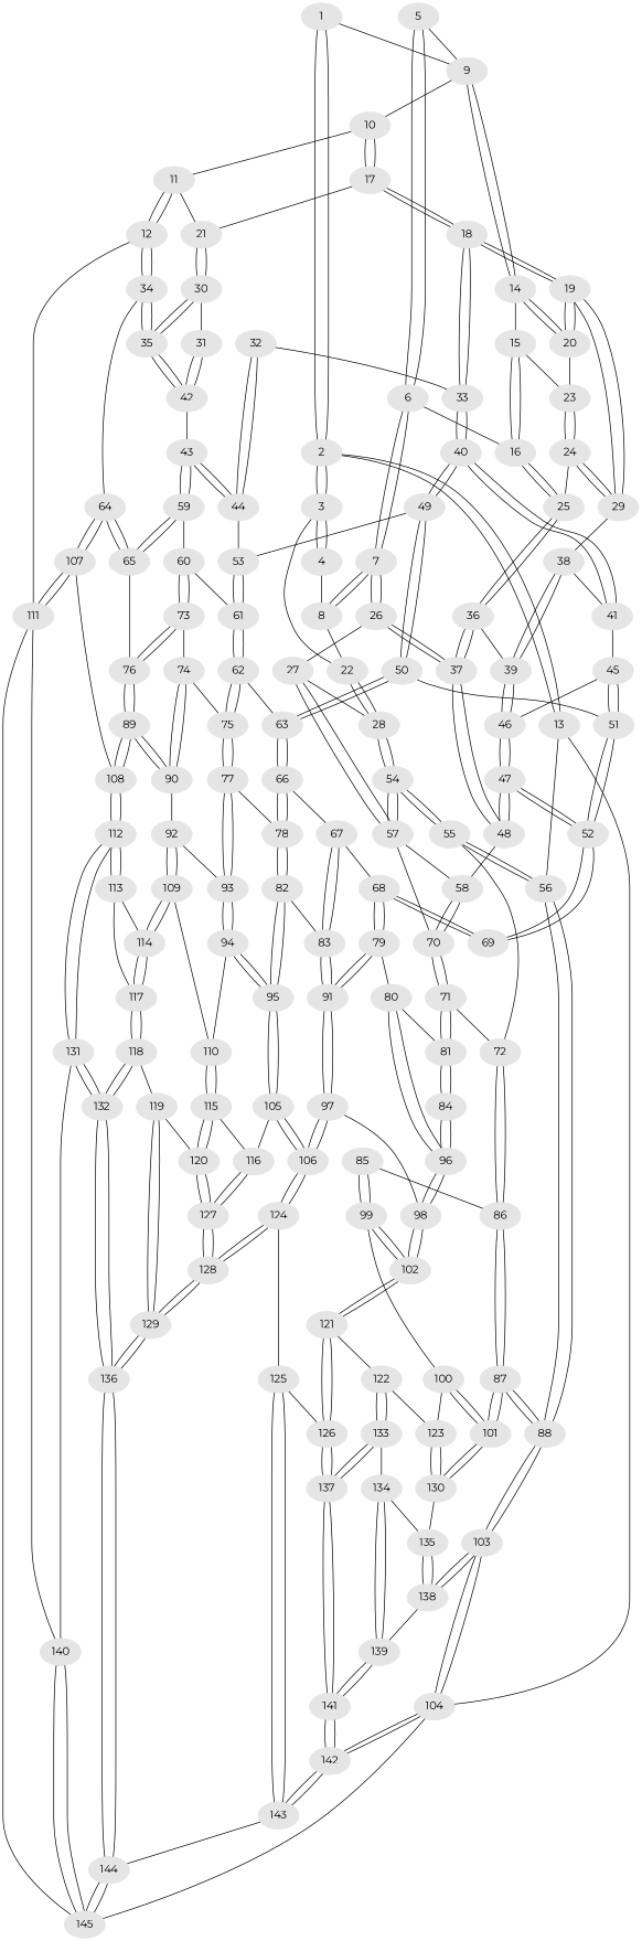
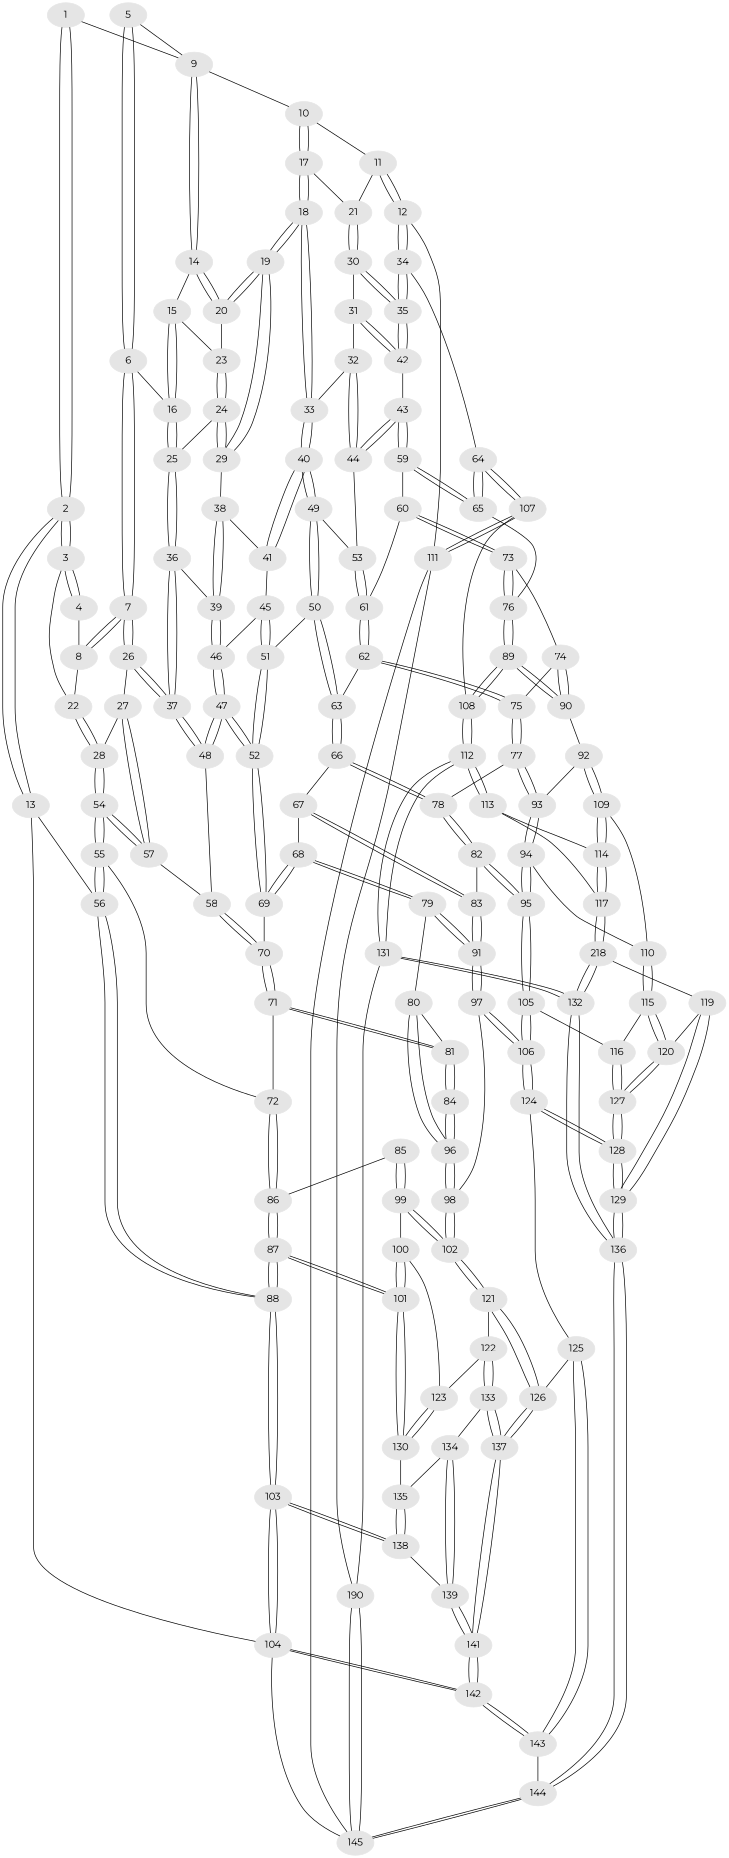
  graph {
    fontname=Montserrat
    node [color=gray90 fontname=Montserrat style=filled]
    edge [fontname=Montserrat]
    1
    2
    9
    3
    13
    5
    6
    4
    22
    56
    104
    8
    28
    7
    16
    10
    14
    26
    25
    27
    37
    11
    17
    15
    20
    12
    21
    18
    34
    111
    30
    35
    64
    145
-   140
+   140 [label=190]
    88
    142
    23
    24
    36
    19
    33
    29
    40
    38
    31
    54
    39
    57
    48
    58
    55
    41
    32
    42
    44
    43
    53
    49
    65
    107
    46
    45
    47
    50
    51
    59
    60
    61
    52
    69
    70
    63
    66
    62
    72
    86
    103
    71
    73
    76
    74
    75
    77
    67
    78
    108
    89
    68
    83
    82
    79
    91
    80
    81
    84
    87
    90
    92
    93
    94
    95
    96
    97
    98
    105
    85
    99
    102
    100
    101
    130
    138
    112
    109
    106
    110
    114
    115
    116
    124
    121
    123
    135
    122
    126
    139
    143
    127
    125
    128
    113
    131
    117
    120
    132
-   118
+   118 [label=218]
    119
    129
    136
    133
    137
    134
    144
    141
    1 -- 2
    1 -- 2
    1 -- 9
    2 -- 3
    2 -- 3
    2 -- 13
    2 -- 13
    9 -- 10
    9 -- 14
    9 -- 14
    3 -- 4
    3 -- 4
    3 -- 22
    13 -- 56
    13 -- 104
    5 -- 9
    5 -- 6
    5 -- 6
    6 -- 7
    6 -- 7
    6 -- 16
    4 -- 8
    22 -- 28
    22 -- 28
    56 -- 88
    56 -- 88
    104 -- 145
    104 -- 142
    104 -- 142
    8 -- 22
    28 -- 54
    28 -- 54
    7 -- 8
    7 -- 8
    7 -- 26
    7 -- 26
    16 -- 25
    16 -- 25
    10 -- 11
    10 -- 17
    10 -- 17
    14 -- 15
    14 -- 20
    14 -- 20
    26 -- 27
    26 -- 37
    26 -- 37
    25 -- 36
    25 -- 36
    27 -- 28
    27 -- 57
    27 -- 57
    37 -- 48
    37 -- 48
    11 -- 12
    11 -- 12
    11 -- 21
    17 -- 21
    17 -- 18
    17 -- 18
    15 -- 16
    15 -- 16
    15 -- 23
    20 -- 23
    12 -- 34
    12 -- 34
    12 -- 111
    21 -- 30
    21 -- 30
    18 -- 19
    18 -- 19
    18 -- 33
    18 -- 33
    34 -- 35
    34 -- 35
    34 -- 64
    111 -- 145
    111 -- 140
    30 -- 35
    30 -- 35
    30 -- 31
    35 -- 42
    35 -- 42
    64 -- 65
    64 -- 65
    64 -- 107
    64 -- 107
    140 -- 145
    140 -- 145
    88 -- 103
    88 -- 103
    142 -- 143
    142 -- 143
    23 -- 24
    23 -- 24
    24 -- 25
    24 -- 29
    24 -- 29
    36 -- 37
    36 -- 37
    36 -- 39
    19 -- 20
    19 -- 20
    19 -- 29
    19 -- 29
    33 -- 40
    33 -- 40
    29 -- 38
    40 -- 41
    40 -- 41
    40 -- 49
    40 -- 49
    38 -- 39
    38 -- 39
    38 -- 41
+   31 -- 32
    31 -- 42
    31 -- 42
    54 -- 57
    54 -- 57
    54 -- 55
    54 -- 55
    39 -- 46
    39 -- 46
    57 -- 58
    48 -- 58
    58 -- 70
    58 -- 70
    55 -- 56
    55 -- 56
    55 -- 72
    41 -- 45
    32 -- 33
    32 -- 44
    32 -- 44
    42 -- 43
    44 -- 53
    43 -- 44
    43 -- 44
    43 -- 59
    43 -- 59
    53 -- 61
    53 -- 61
    49 -- 53
    49 -- 50
    49 -- 50
    65 -- 76
    107 -- 111
    107 -- 111
    107 -- 108
    46 -- 47
    46 -- 47
    45 -- 46
    45 -- 51
    45 -- 51
    47 -- 48
    47 -- 48
    47 -- 52
    47 -- 52
    50 -- 51
    50 -- 63
    50 -- 63
    51 -- 52
    51 -- 52
    59 -- 65
    59 -- 65
    59 -- 60
    60 -- 61
    60 -- 73
    60 -- 73
    61 -- 62
    61 -- 62
    52 -- 69
    52 -- 69
-   57 -- 70
+   69 -- 70
    70 -- 71
    70 -- 71
    63 -- 66
    63 -- 66
    66 -- 67
    66 -- 78
    66 -- 78
    62 -- 63
    62 -- 75
    62 -- 75
    72 -- 86
    72 -- 86
    86 -- 87
    86 -- 87
    103 -- 104
    103 -- 104
    103 -- 138
    103 -- 138
    71 -- 72
    71 -- 81
    71 -- 81
    73 -- 76
    73 -- 76
    73 -- 74
    76 -- 89
    76 -- 89
    74 -- 75
    74 -- 90
    74 -- 90
    75 -- 77
    75 -- 77
    77 -- 78
    77 -- 93
    77 -- 93
    67 -- 68
    67 -- 83
    67 -- 83
    78 -- 82
    78 -- 82
    108 -- 112
    108 -- 112
    89 -- 108
    89 -- 108
    89 -- 90
    89 -- 90
    68 -- 69
    68 -- 69
    68 -- 79
    68 -- 79
    83 -- 91
    83 -- 91
    82 -- 83
    82 -- 95
    82 -- 95
    79 -- 91
    79 -- 91
    79 -- 80
    91 -- 97
    91 -- 97
    80 -- 81
    80 -- 96
    80 -- 96
    81 -- 84
    81 -- 84
    84 -- 96
    84 -- 96
    87 -- 88
    87 -- 88
    87 -- 101
    87 -- 101
    90 -- 92
    92 -- 93
    92 -- 109
    92 -- 109
    93 -- 94
    93 -- 94
    94 -- 95
    94 -- 95
    94 -- 110
    95 -- 105
    95 -- 105
    96 -- 98
    96 -- 98
    97 -- 98
    97 -- 106
    97 -- 106
    98 -- 102
    98 -- 102
    105 -- 106
    105 -- 106
    105 -- 116
    85 -- 86
    85 -- 99
    85 -- 99
    99 -- 102
    99 -- 102
    99 -- 100
    102 -- 121
    102 -- 121
    100 -- 101
    100 -- 101
    100 -- 123
    101 -- 130
    101 -- 130
    130 -- 135
    138 -- 139
    112 -- 113
    112 -- 113
    112 -- 131
    112 -- 131
    109 -- 110
    109 -- 114
    109 -- 114
    106 -- 124
    106 -- 124
    110 -- 115
    110 -- 115
    114 -- 117
    114 -- 117
    115 -- 116
    115 -- 120
    115 -- 120
    116 -- 127
    116 -- 127
    124 -- 125
    124 -- 128
    124 -- 128
    121 -- 122
    121 -- 126
    121 -- 126
    123 -- 130
    123 -- 130
    135 -- 138
    135 -- 138
    122 -- 123
    122 -- 133
    122 -- 133
    126 -- 137
    126 -- 137
    139 -- 141
    139 -- 141
    143 -- 144
    127 -- 128
    127 -- 128
    125 -- 126
    125 -- 143
    125 -- 143
    128 -- 129
    128 -- 129
    113 -- 114
    113 -- 117
    131 -- 140
    131 -- 132
    131 -- 132
    117 -- 118
    117 -- 118
    120 -- 127
    120 -- 127
    132 -- 136
    132 -- 136
    118 -- 132
    118 -- 132
    118 -- 119
    119 -- 120
    119 -- 129
    119 -- 129
    129 -- 136
    129 -- 136
    136 -- 144
    136 -- 144
    133 -- 137
    133 -- 137
    133 -- 134
    137 -- 141
    137 -- 141
    134 -- 135
    134 -- 139
    134 -- 139
    144 -- 145
    144 -- 145
    141 -- 142
    141 -- 142
  }
